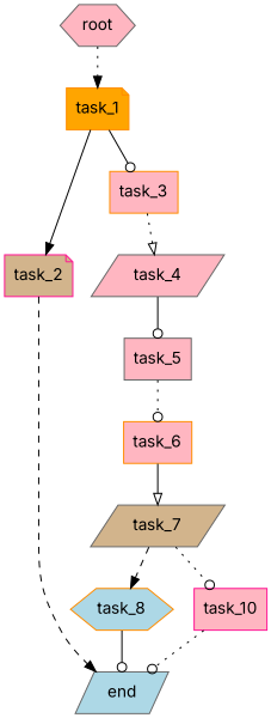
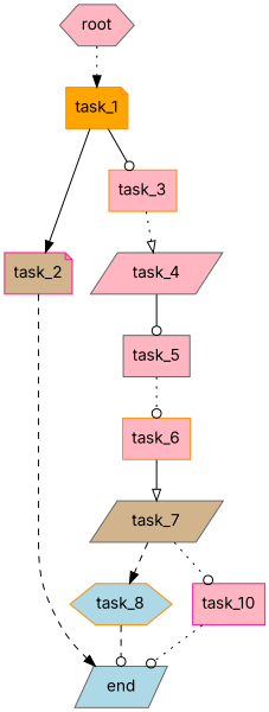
  digraph {
    fontname=Inter
    node [color=gray40 fillcolor=lightpink fontname=Inter shape=box style=filled]
    edge [arrowhead=odot fontname=Inter style=dotted]
    root [shape=hexagon]
    task_1 [color=darkorange fillcolor=orange shape=note]
    task_2 [color=deeppink fillcolor=tan shape=note]
    task_3 [color=darkorange]
    end [fillcolor=lightblue shape=parallelogram]
    task_4 [shape=parallelogram]
    task_5
    task_6 [color=darkorange]
    task_7 [fillcolor=tan shape=parallelogram]
    task_8 [color=darkorange fillcolor=lightblue shape=hexagon]
    task_10 [color=deeppink]
    root -> task_1 [arrowhead=normal]
    task_1 -> task_2 [arrowhead=normal style=solid]
    task_1 -> task_3 [style=solid]
    task_2 -> end [arrowhead=normal style=dashed]
    task_3 -> task_4 [arrowhead=onormal]
    task_4 -> task_5 [style=solid]
    task_5 -> task_6
    task_6 -> task_7 [arrowhead=onormal style=solid]
    task_7 -> task_8 [arrowhead=normal style=dashed]
    task_7 -> task_10
-   task_8 -> end [style=solid]
+   task_8 -> end [style=dashed]
    task_10 -> end
  }
